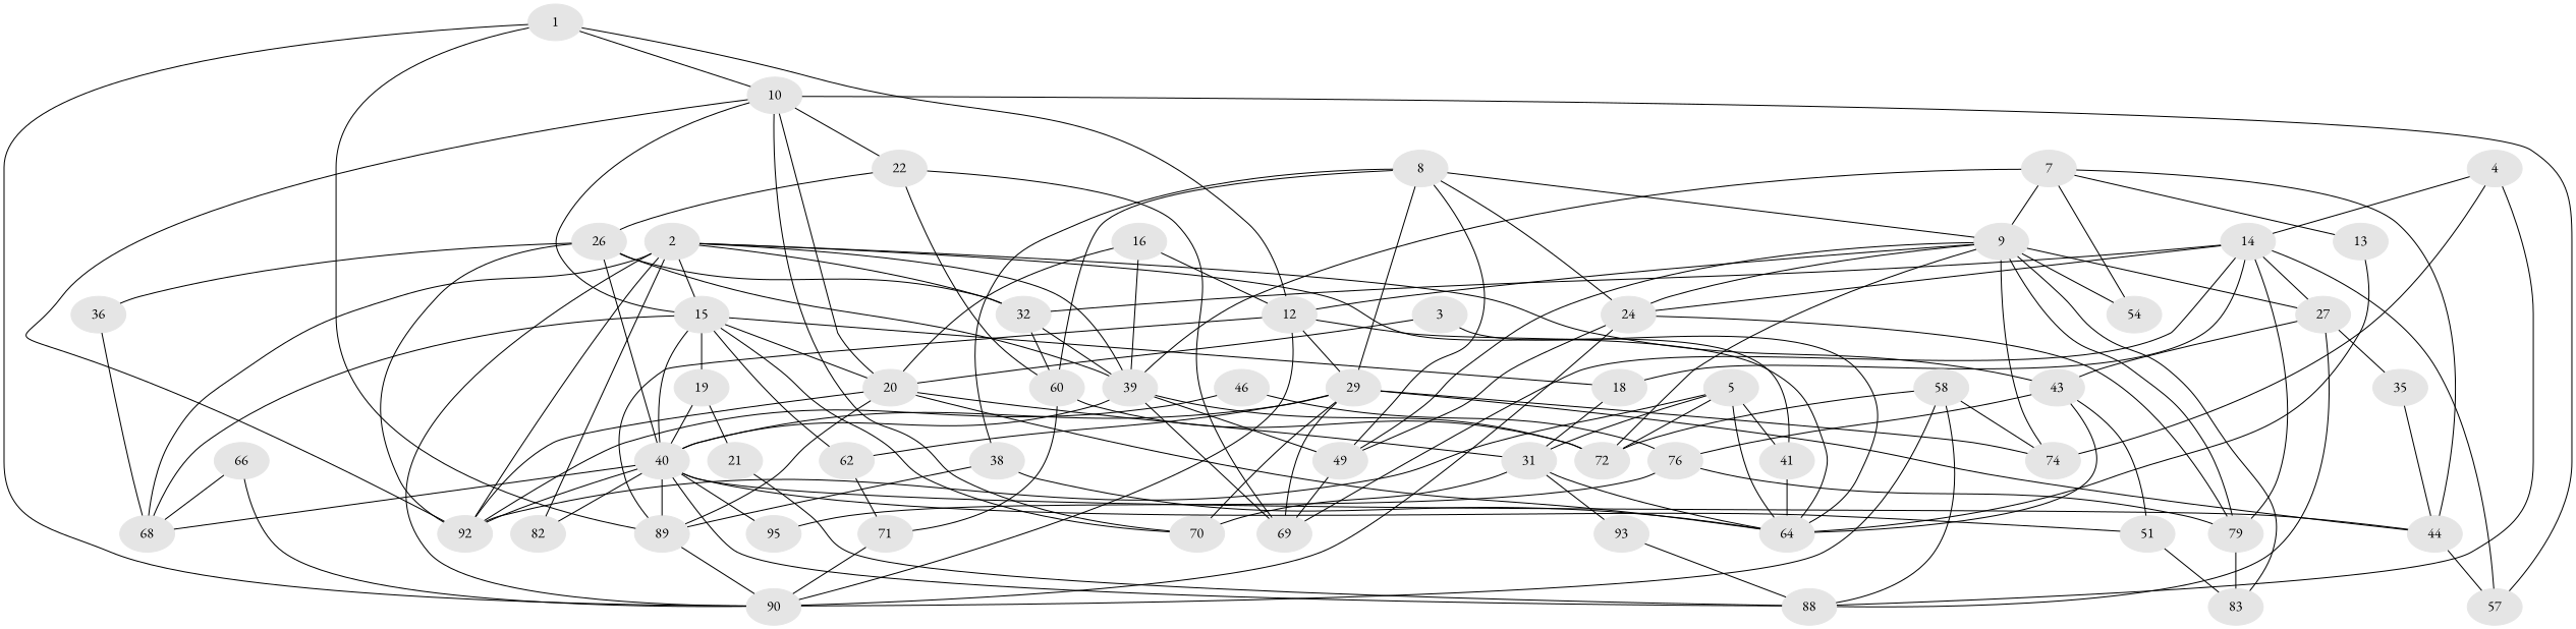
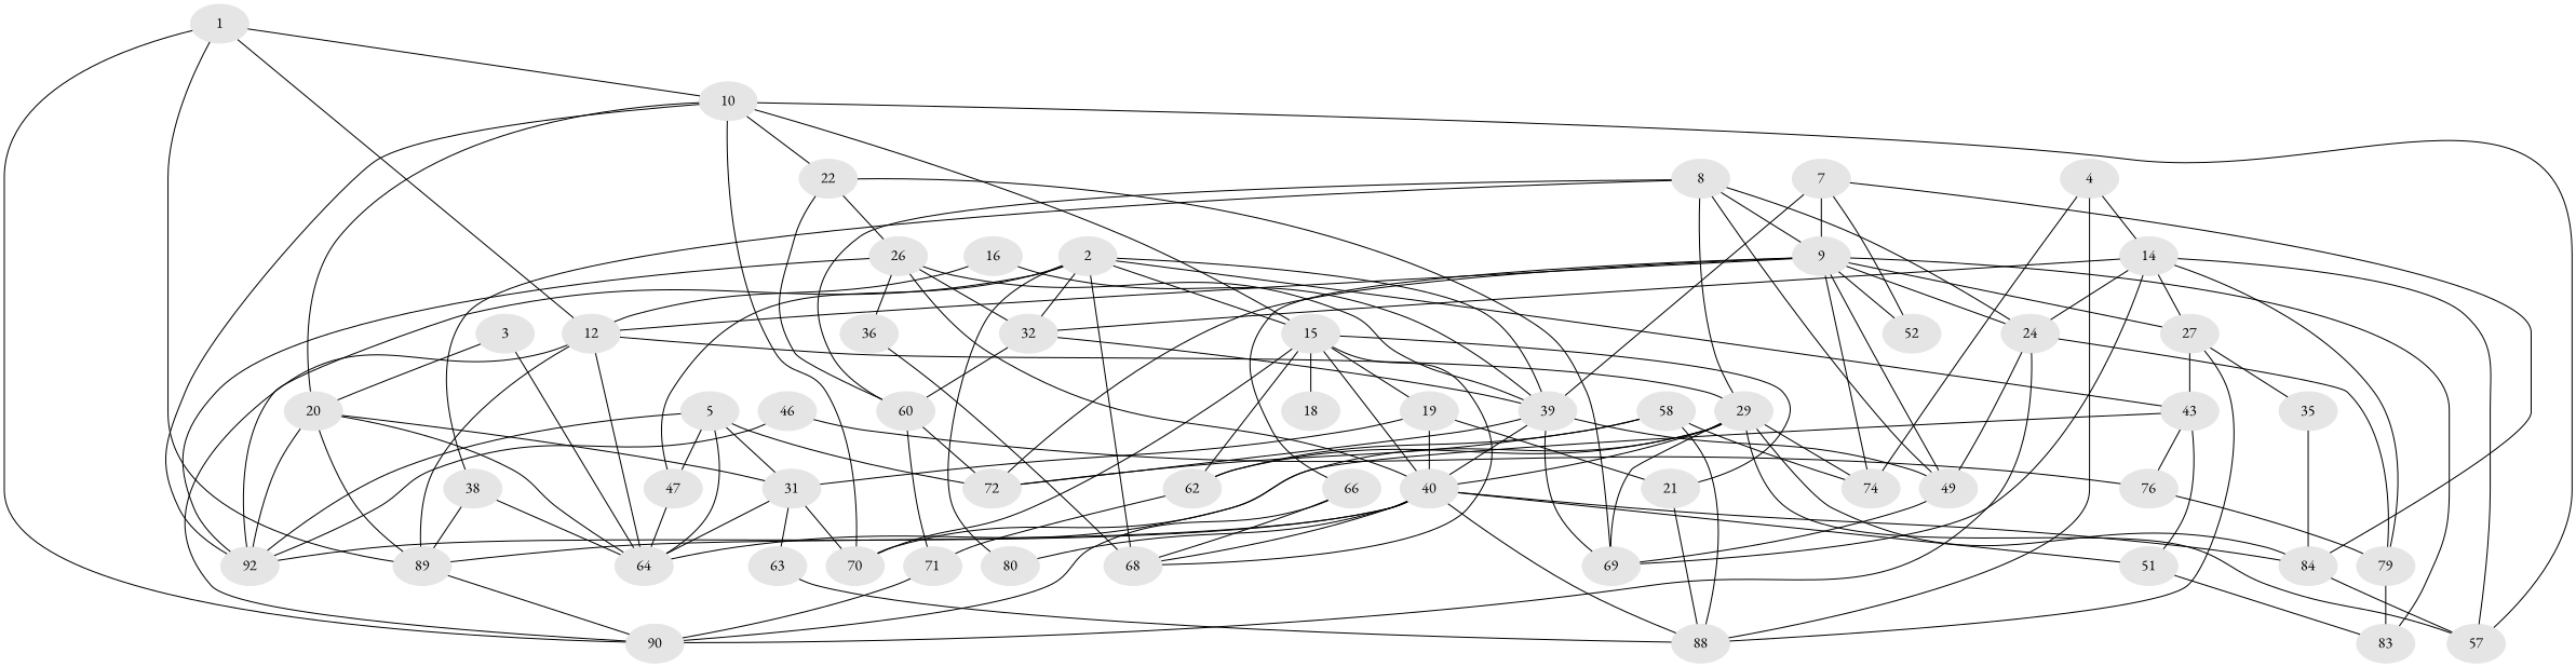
  graph {
    fontname="EB Garamond"
    node [color=gray90 fontname="EB Garamond" style=filled]
    edge [fontname="EB Garamond"]
    10 [super="+75"]
    15 [super="+33+67"]
    n3 [label=92 super="+94"]
    20 [super="+34"]
    22 [super="+25"]
    57
    70
    1
    12 [super="+17"]
    89
    90 [super="+96"]
    64
    29 [super="+65"]
    2 [super="+73+41+61+45"]
    32 [super="+87"]
    39 [super="+98+54"]
    43 [super="+81"]
-   47 [label=41]
+   47
    68
-   82
+   82 [label=80]
    18
    19
    40 [super="+55+84"]
    62
    31 [super="+42+77"]
    60
    72 [super="+92"]
    49 [super="+86"]
    69
    51 [super="+97"]
    76
    3
    14 [super="+59"]
    24 [super="+28"]
    27 [super="+78"]
    79
    4
    74 [super="+85"]
    88
    5 [super="+30"]
-   63 [label=93]
+   63
    n42 [label=7 super="+7"]
    9 [super="+50+80"]
-   13
-   44 [super="+48"]
-   52 [label=54]
+   44 [super="+48" label=84]
+   52
    66
    83
    8 [super="+16"]
    38
    71
    35
    26 [super="+56"]
    n54 [label=16]
    21
-   95
    36
    46
    58
    10 -- 15
    10 -- n3
    10 -- 20
    10 -- 22
    10 -- 57
    10 -- 70
-   15 -- 20
+   15 -- 21
    15 -- 70
    15 -- 68
    15 -- 18
    15 -- 19
    15 -- 40
    15 -- 62
    20 -- n3
    20 -- 89
    20 -- 64
    20 -- 31
    22 -- 60
    22 -- 69
    22 -- 26
    1 -- 10
    1 -- 12
    1 -- 89
    1 -- 90
    12 -- 89
    12 -- 90
    12 -- 64
    12 -- 29
    89 -- 90
+   29 -- 57
    29 -- 70
    29 -- 40
    29 -- 62
    29 -- 69
    29 -- 74
    29 -- 44
    2 -- 15
    2 -- n3
-   2 -- 90
    2 -- 32
    2 -- 39
    2 -- 43
    2 -- 47
    2 -- 68 [weight=3]
    2 -- 82 [weight=2]
    32 -- 39
    32 -- 60
    39 -- 40
    39 -- 72
    39 -- 49
    39 -- 69
    43 -- 64
    43 -- 51
    43 -- 76
    47 -- 64
-   18 -- 31
+   19 -- 31
    19 -- 40
    19 -- 21
    40 -- n3
    40 -- 89
    40 -- 68
    40 -- 82
    40 -- 51
    40 -- 88
    40 -- 44
-   40 -- 95
    62 -- 71
    31 -- 70
    31 -- 64
    31 -- 63
    60 -- 72
    60 -- 71
    49 -- 69
    51 -- 83
    76 -- 79
-   76 -- 95
    3 -- 20
    3 -- 64
    14 -- 57
    14 -- 32
-   14 -- 18
    14 -- 69
    14 -- 24
    14 -- 27
    14 -- 79
    24 -- 90
    24 -- 49
    24 -- 79
    27 -- 43
    27 -- 88
    27 -- 35
    79 -- 83
    4 -- 14
    4 -- 74
    4 -- 88
    5 -- n3
    5 -- 64
    5 -- 47
    5 -- 31
    5 -- 72
    63 -- 88
    n42 -- 39 [weight=2]
    n42 -- 9
-   n42 -- 13
    n42 -- 44
    n42 -- 52
    9 -- 12
    9 -- 72
    9 -- 49
    9 -- 24
    9 -- 27
    9 -- 74
    9 -- 52
-   9 -- 79
+   9 -- 66
    9 -- 83
-   13 -- 64
    44 -- 57
    66 -- 90
    66 -- 68
    8 -- 29
    8 -- 60
    8 -- 49
    8 -- 24
    8 -- 9
    8 -- 38
    38 -- 89
    38 -- 64
    71 -- 90
    35 -- 44
    26 -- n3
    26 -- 32
    26 -- 39
    26 -- 40
    26 -- 36
-   n54 -- 20
    n54 -- 12
    n54 -- 39
    21 -- 88
    36 -- 68
    46 -- n3
    46 -- 76
-   58 -- 90
+   58 -- 62
    58 -- 72
    58 -- 74
    58 -- 88
  }
